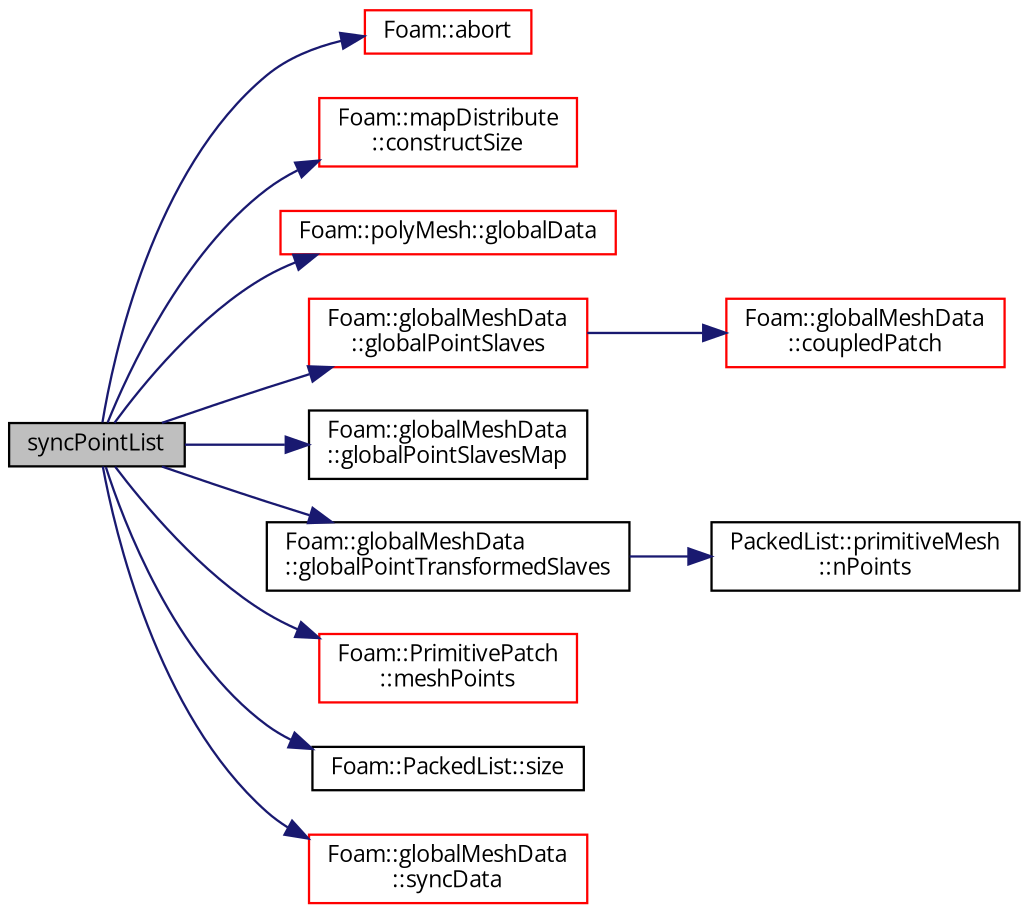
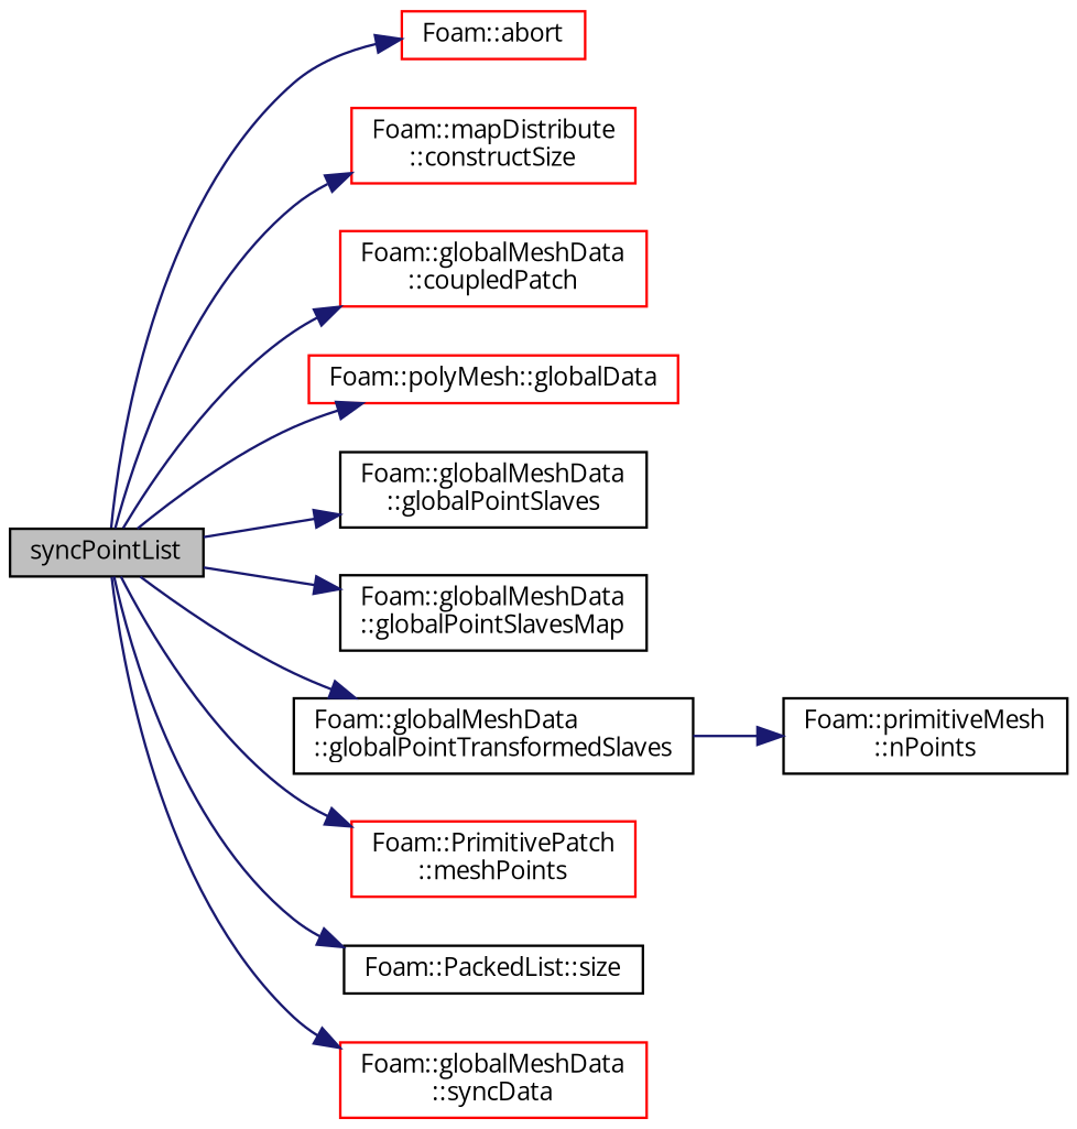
  digraph {
    fontname="Open Sans"
    rankdir=LR
    node [color=black fontname="Open Sans" fontsize=10 shape=record]
    edge [color=midnightblue fontname="Open Sans" fontsize=10 labelfontname=FreeSans labelfontsize=10 style=solid]
    n1 [fillcolor=grey75 fontcolor=black height=0.2 label=syncPointList style=filled width=0.4]
    n2 [color=red height=0.2 label="Foam::abort" width=0.4]
    n3 [color=red height=0.2 label="Foam::mapDistribute\l::constructSize" width=0.4]
    n4 [color=red height=0.2 label="Foam::globalMeshData\l::coupledPatch" width=0.4]
    n5 [color=red height=0.2 label="Foam::polyMesh::globalData" width=0.4]
-   n6 [color=red height=0.2 label="Foam::globalMeshData\l::globalPointSlaves" width=0.4]
+   n6 [height=0.2 label="Foam::globalMeshData\l::globalPointSlaves" width=0.4]
    n7 [height=0.2 label="Foam::globalMeshData\l::globalPointSlavesMap" width=0.4]
    n8 [height=0.2 label="Foam::globalMeshData\l::globalPointTransformedSlaves" width=0.4]
    n9 [color=red height=0.2 label="Foam::PrimitivePatch\l::meshPoints" width=0.4]
    n10 [height=0.2 label="Foam::PackedList::size" width=0.4]
    n11 [color=red height=0.2 label="Foam::globalMeshData\l::syncData" width=0.4]
-   n12 [height=0.2 label="PackedList::primitiveMesh\l::nPoints" width=0.4]
+   n12 [height=0.2 label="Foam::primitiveMesh\l::nPoints" width=0.4]
    n1 -> n2
    n1 -> n3
-   n6 -> n4
+   n1 -> n4
    n1 -> n5
    n1 -> n6
    n1 -> n7
    n1 -> n8
    n1 -> n9
    n1 -> n10
    n1 -> n11
    n8 -> n12
  }
